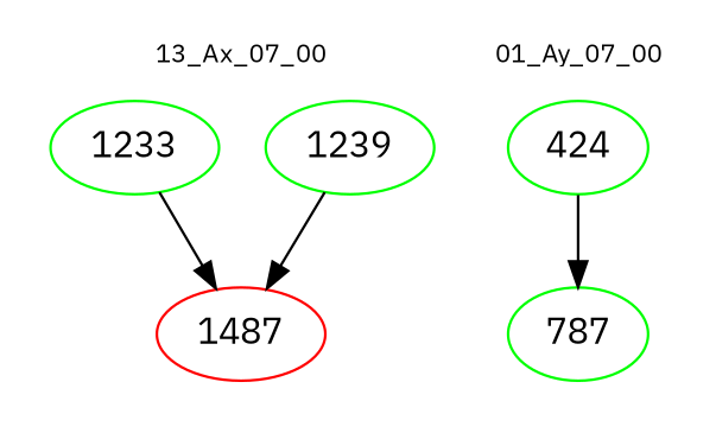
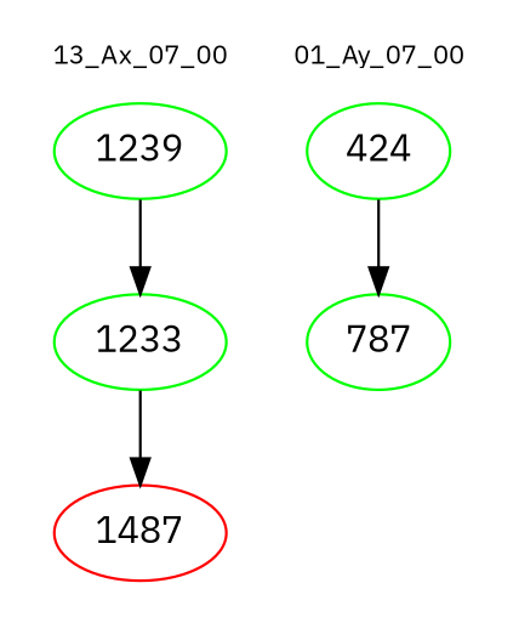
  digraph {
    fontname="IBM Plex Sans"
    node [color=green fontname="IBM Plex Sans"]
    edge [color=black fontname="IBM Plex Sans"]
    n1 [label=1239]
    n2 [label=1233]
    n3 [color=red label=1487]
    n4 [label=424]
    n5 [label=787]
    subgraph cluster_1 {
      color=white
      fontsize=10
      label="13_Ax_07_00"
      n1
      n2
      n3
    }
    subgraph cluster_2 {
      color=white
      fontsize=10
      label="01_Ay_07_00"
      n4
      n5
    }
-   n1 -> n3
+   n1 -> n2
    n2 -> n3
    n4 -> n5
  }
